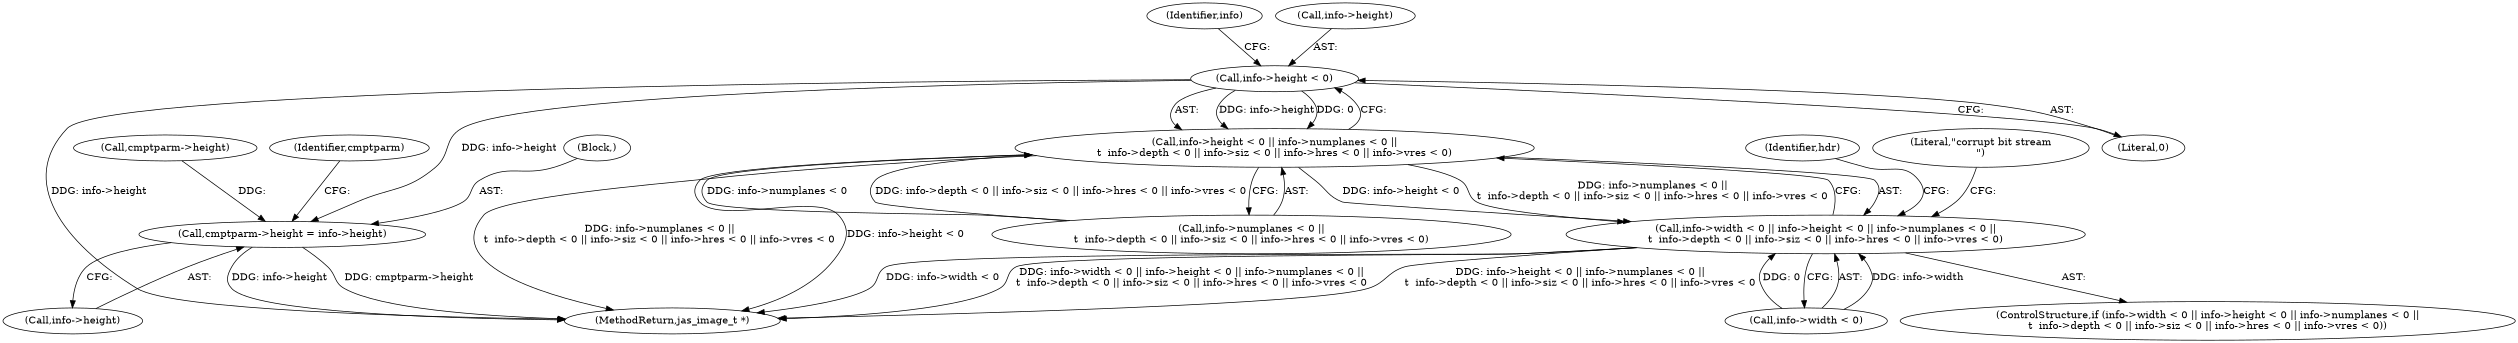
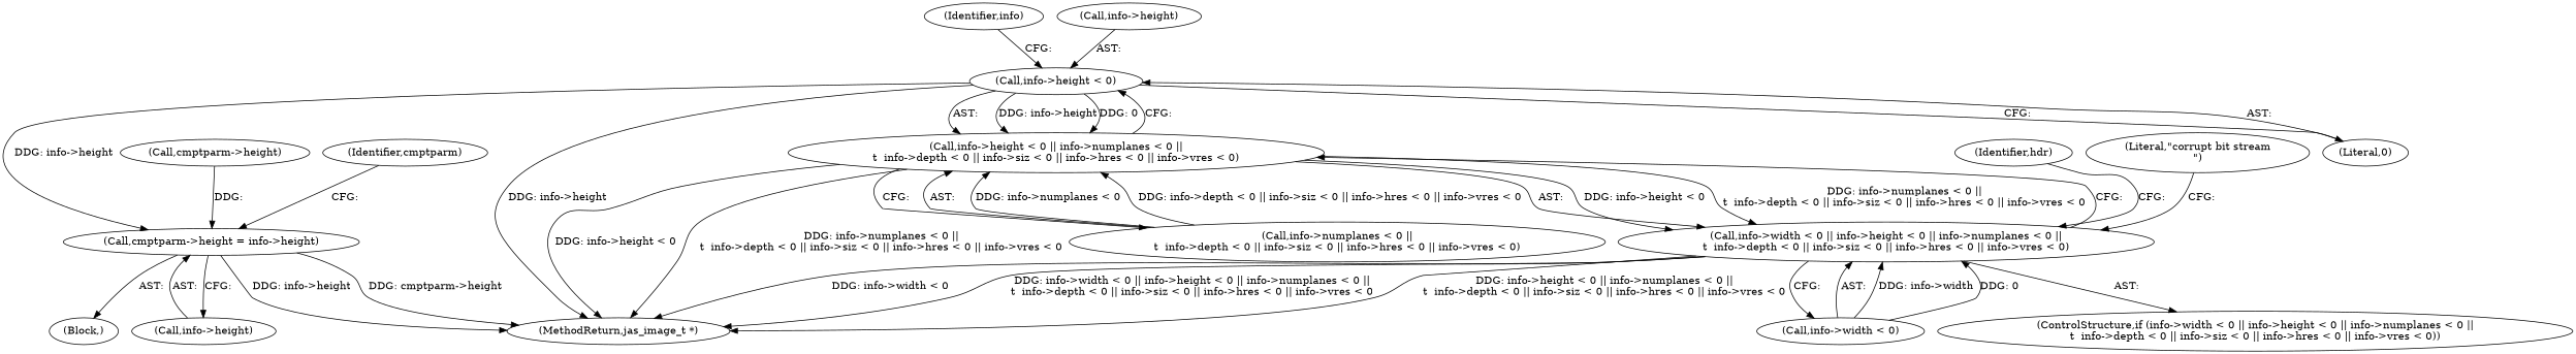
  digraph {
    fontname="DejaVu Serif"
    node [fontname="DejaVu Serif"]
    edge [fontname="DejaVu Serif"]
    n1 [label="(Call,info->height < 0)"]
    n2 [label="(Call,info->height < 0 || info->numplanes < 0 ||\n\t  info->depth < 0 || info->siz < 0 || info->hres < 0 || info->vres < 0)"]
    n3 [label="(Call,cmptparm->height = info->height)"]
    n4 [label="(MethodReturn,jas_image_t *)"]
    n5 [label="(Literal,0)"]
    n6 [label="(Call,info->width < 0 || info->height < 0 || info->numplanes < 0 ||\n\t  info->depth < 0 || info->siz < 0 || info->hres < 0 || info->vres < 0)"]
    n7 [label="(Call,info->numplanes < 0 ||\n\t  info->depth < 0 || info->siz < 0 || info->hres < 0 || info->vres < 0)"]
    n8 [label="(Block,)"]
    n9 [label="(Call,info->height)"]
    n10 [label="(Call,info->width < 0)"]
    n11 [label="(ControlStructure,if (info->width < 0 || info->height < 0 || info->numplanes < 0 ||\n\t  info->depth < 0 || info->siz < 0 || info->hres < 0 || info->vres < 0))"]
    n12 [label="(Identifier,hdr)"]
    n13 [label="(Identifier,info)"]
    n14 [label="(Literal,\"corrupt bit stream\n\")"]
    n15 [label="(Call,info->height)"]
    n16 [label="(Call,cmptparm->height)"]
    n17 [label="(Identifier,cmptparm)"]
    n1 -> n2 [label="AST: "]
    n1 -> n2 [label="DDG: info->height"]
    n1 -> n2 [label="DDG: 0"]
    n1 -> n3 [label="DDG: info->height"]
    n1 -> n4 [label="DDG: info->height"]
    n1 -> n5 [label="CFG: "]
    n2 -> n1 [label="CFG: "]
    n2 -> n4 [label="DDG: info->height < 0"]
    n2 -> n4 [label="DDG: info->numplanes < 0 ||\n\t  info->depth < 0 || info->siz < 0 || info->hres < 0 || info->vres < 0"]
    n2 -> n6 [label="AST: "]
    n2 -> n6 [label="DDG: info->height < 0"]
    n2 -> n6 [label="DDG: info->numplanes < 0 ||\n\t  info->depth < 0 || info->siz < 0 || info->hres < 0 || info->vres < 0"]
    n2 -> n7 [label="CFG: "]
    n3 -> n4 [label="DDG: info->height"]
    n3 -> n4 [label="DDG: cmptparm->height"]
-   n8 -> n3 [label="AST: "]
+   n3 -> n8 [label="AST: "]
    n3 -> n9 [label="CFG: "]
    n5 -> n1 [label="AST: "]
    n6 -> n2 [label="CFG: "]
    n6 -> n4 [label="DDG: info->width < 0"]
    n6 -> n4 [label="DDG: info->width < 0 || info->height < 0 || info->numplanes < 0 ||\n\t  info->depth < 0 || info->siz < 0 || info->hres < 0 || info->vres < 0"]
    n6 -> n4 [label="DDG: info->height < 0 || info->numplanes < 0 ||\n\t  info->depth < 0 || info->siz < 0 || info->hres < 0 || info->vres < 0"]
    n6 -> n10 [label="CFG: "]
    n6 -> n11 [label="AST: "]
    n7 -> n2 [label="AST: "]
    n7 -> n2 [label="DDG: info->numplanes < 0"]
    n7 -> n2 [label="DDG: info->depth < 0 || info->siz < 0 || info->hres < 0 || info->vres < 0"]
    n9 -> n3 [label="AST: "]
    n10 -> n6 [label="AST: "]
    n10 -> n6 [label="DDG: info->width"]
    n10 -> n6 [label="DDG: 0"]
    n12 -> n6 [label="CFG: "]
    n13 -> n1 [label="CFG: "]
    n14 -> n6 [label="CFG: "]
    n15 -> n1 [label="AST: "]
    n16 -> n3 [label="DDG: "]
    n17 -> n3 [label="CFG: "]
  }
